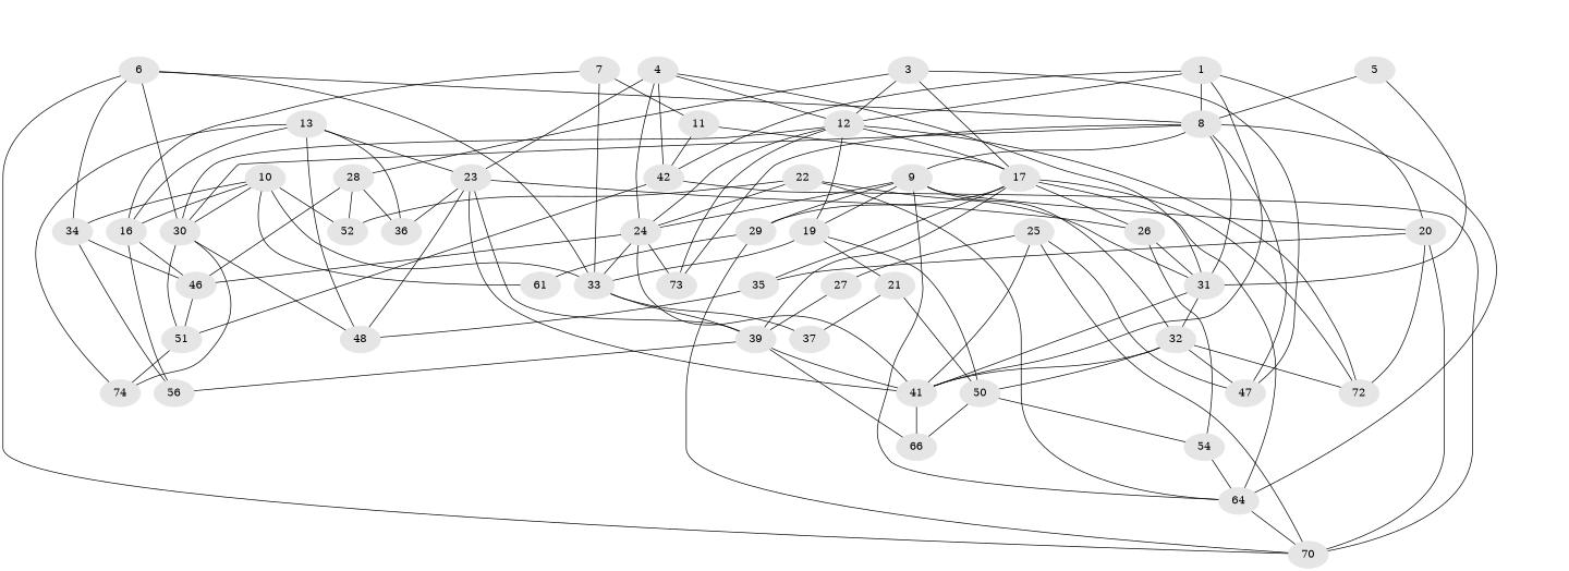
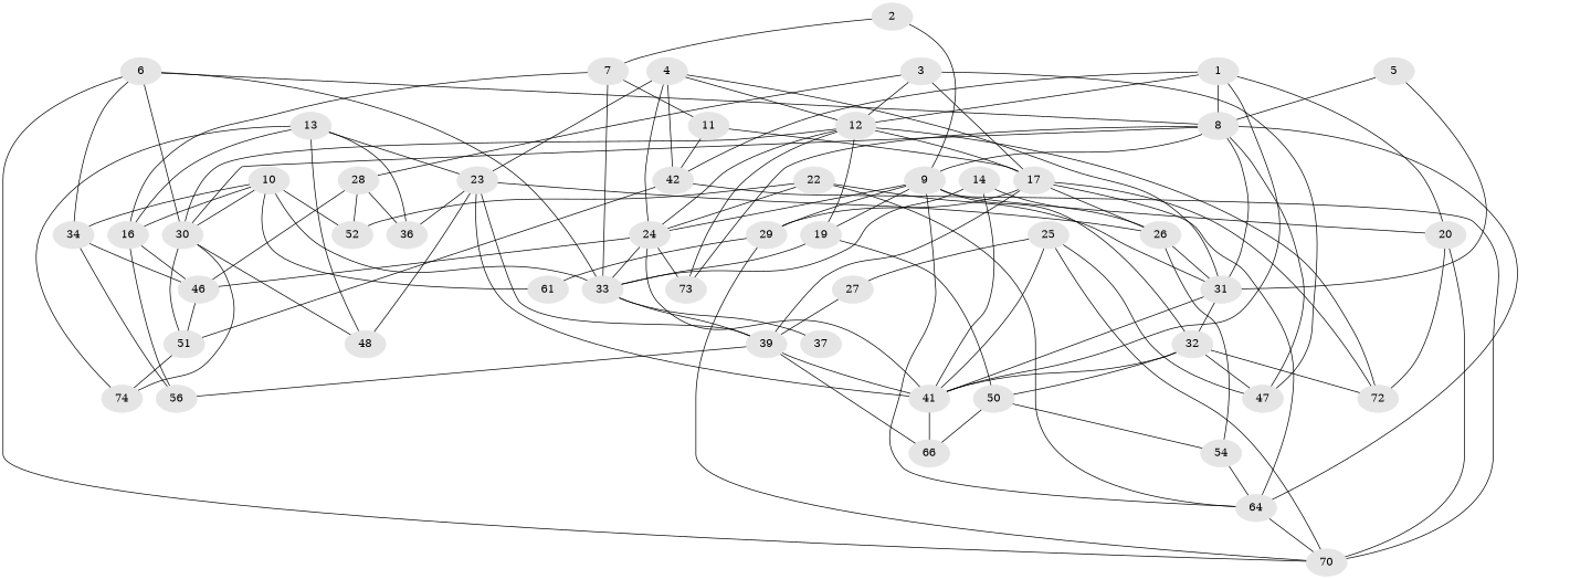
  graph {
    node [color=gray90 style=filled]
    1 [super="+76"]
    8 [super="+58"]
    12 [super="+38"]
    20 [super="+45"]
    41 [super="+65"]
    42
    9 [super="+71"]
    47
    31 [super="+57"]
    30 [super="+55"]
    n11 [label=73]
    64 [super="+75"]
    17 [super="+67"]
    24 [super="+49"]
    19 [super="+44"]
    72
    70 [super="+73"]
-   35
    66
    51
+   2
    7
    33 [super="+53"]
    11
    16 [super="+62"]
    29
    32 [super="+40"]
    3 [super="+15"]
    28
    26
    39 [super="+69"]
    52
    36
    46
    4 [super="+18"]
    23 [super="+43"]
    48
    5
    6
    34 [super="+60"]
    74
    37
    56
-   21
    50
    61
    10 [super="+59"]
    13
+   14 [super="+68"]
    54
    22
    25
    27
    1 -- 8
    1 -- 12
    1 -- 20
    1 -- 41
    1 -- 42
    8 -- 9
    8 -- 47
    8 -- 31
    8 -- 30
    8 -- n11
    8 -- 64
    12 -- 30
    12 -- n11
    12 -- 17
    12 -- 24
    12 -- 19
    12 -- 72
    20 -- 72
    20 -- 70
-   20 -- 35
    41 -- 66
    42 -- 70
    42 -- 51
    9 -- 20
    9 -- 64
    9 -- 24
    9 -- 19
    9 -- 29
    9 -- 32
    31 -- 41
    31 -- 32 [weight=2]
    30 -- 51
    30 -- 48
    30 -- 74
    64 -- 70
    17 -- 64
    17 -- 72
-   17 -- 35
    17 -- 29
    17 -- 26
    17 -- 39
    24 -- 41
    24 -- n11
    24 -- 33
    24 -- 46
    19 -- 33
-   19 -- 21
    19 -- 50
-   35 -- 48
    51 -- 74
+   2 -- 9
+   2 -- 7
    7 -- 33
    7 -- 11
    7 -- 16
    33 -- 39
    33 -- 37
    11 -- 42
    11 -- 17
    16 -- 46
    16 -- 56
    29 -- 70
    29 -- 61
    32 -- 41
    32 -- 47
    32 -- 72
    32 -- 50
    3 -- 12
    3 -- 47
    3 -- 17
    3 -- 28
    28 -- 52
    28 -- 36
    28 -- 46
    26 -- 31
    26 -- 54
    39 -- 41
    39 -- 66
    39 -- 56
    46 -- 51
    4 -- 12
    4 -- 42
    4 -- 31
    4 -- 24
    4 -- 23
    23 -- 41
    23 -- 26
    23 -- 39
    23 -- 36
    23 -- 48
    5 -- 8
    5 -- 31
    6 -- 8
    6 -- 30
    6 -- 70
    6 -- 33
    6 -- 34
    34 -- 46
    34 -- 56
-   21 -- 37
-   21 -- 50
    50 -- 66
    50 -- 54
    10 -- 30
    10 -- 33
    10 -- 16
    10 -- 52
    10 -- 34
    10 -- 61
    13 -- 16
    13 -- 36
    13 -- 23
    13 -- 48
    13 -- 74
+   14 -- 41
+   14 -- 33
+   14 -- 26
    54 -- 64
    22 -- 31
    22 -- 64
    22 -- 24
    22 -- 52
    25 -- 41
    25 -- 47
    25 -- 70
    25 -- 27
    27 -- 39
  }
